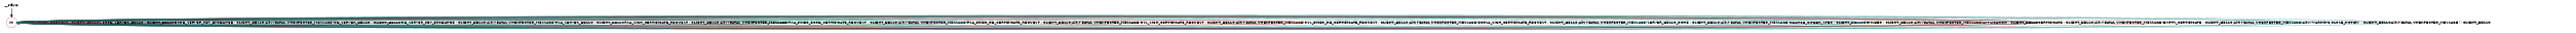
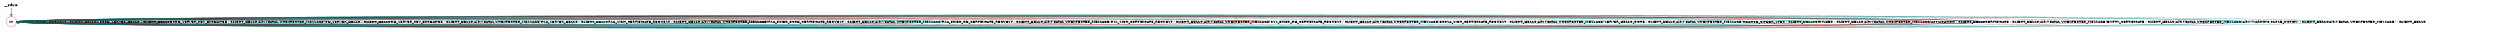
  digraph {
    edge [color=teal style=solid]
    n1 [label=s0 shape=circle color=red]
    __start0 [height=0 shape=none width=0 color=blue]
    n1 -> n1 [label="HELLO_VERIFY_REQUEST / CLIENT_HELLO+"]
    n1 -> n1 [label="ECDH_SERVER_HELLO / CLIENT_HELLO" color=brown style=bold]
    n1 -> n1 [label="ECDH_SERVER_KEY_EXCHANGE / CLIENT_HELLO|Alert(FATAL,UNEXPECTED_MESSAGE)" color=black style=bold]
    n1 -> n1 [label="DH_SERVER_HELLO / CLIENT_HELLO"]
    n1 -> n1 [label="DH_SERVER_KEY_EXCHANGE / CLIENT_HELLO|Alert(FATAL,UNEXPECTED_MESSAGE)" color=black]
    n1 -> n1 [label="RSA_SERVER_HELLO / CLIENT_HELLO"]
    n1 -> n1 [label="RSA_SIGN_CERTIFICATE_REQUEST / CLIENT_HELLO|Alert(FATAL,UNEXPECTED_MESSAGE)"]
    n1 -> n1 [label="RSA_FIXED_ECDH_CERTIFICATE_REQUEST / CLIENT_HELLO|Alert(FATAL,UNEXPECTED_MESSAGE)" color=black style=bold]
    n1 -> n1 [label="RSA_FIXED_DH_CERTIFICATE_REQUEST / CLIENT_HELLO|Alert(FATAL,UNEXPECTED_MESSAGE)" style=bold]
    n1 -> n1 [label="DSS_SIGN_CERTIFICATE_REQUEST / CLIENT_HELLO|Alert(FATAL,UNEXPECTED_MESSAGE)" color=black]
    n1 -> n1 [label="DSS_FIXED_DH_CERTIFICATE_REQUEST / CLIENT_HELLO|Alert(FATAL,UNEXPECTED_MESSAGE)" color=brown style=bold]
    n1 -> n1 [label="ECDSA_SIGN_CERTIFICATE_REQUEST / CLIENT_HELLO|Alert(FATAL,UNEXPECTED_MESSAGE)"]
    n1 -> n1 [label="SERVER_HELLO_DONE / CLIENT_HELLO|Alert(FATAL,UNEXPECTED_MESSAGE)"]
    n1 -> n1 [label="CHANGE_CIPHER_SPEC / CLIENT_HELLO"]
    n1 -> n1 [label="FINISHED / CLIENT_HELLO|Alert(FATAL,UNEXPECTED_MESSAGE)" style=bold]
    n1 -> n1 [label="APPLICATION / CLIENT_HELLO" color=brown style=bold]
    n1 -> n1 [label="CERTIFICATE / CLIENT_HELLO|Alert(FATAL,UNEXPECTED_MESSAGE)" color=black style=bold]
    n1 -> n1 [label="EMPTY_CERTIFICATE / CLIENT_HELLO|Alert(FATAL,UNEXPECTED_MESSAGE)" color=brown]
    n1 -> n1 [label="Alert(WARNING,CLOSE_NOTIFY) / CLIENT_HELLO" style=bold]
    n1 -> n1 [label="Alert(FATAL,UNEXPECTED_MESSAGE) / CLIENT_HELLO"]
-   __start0 -> n1 [color=black style=bold]
+   __start0 -> n1 [style=bold]
  }
